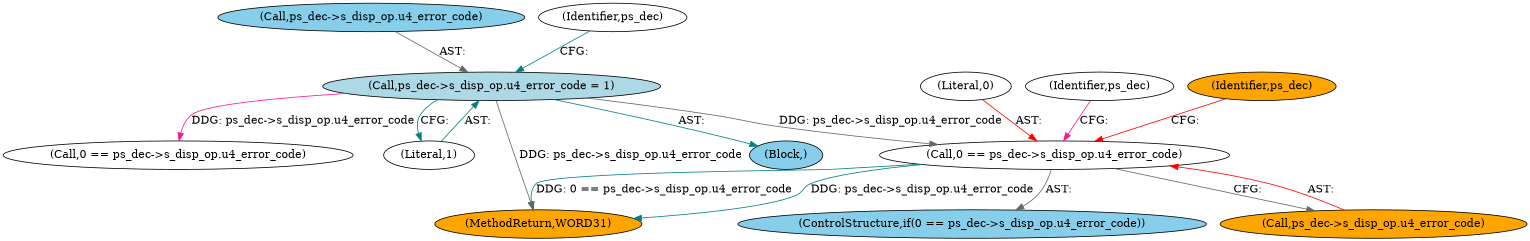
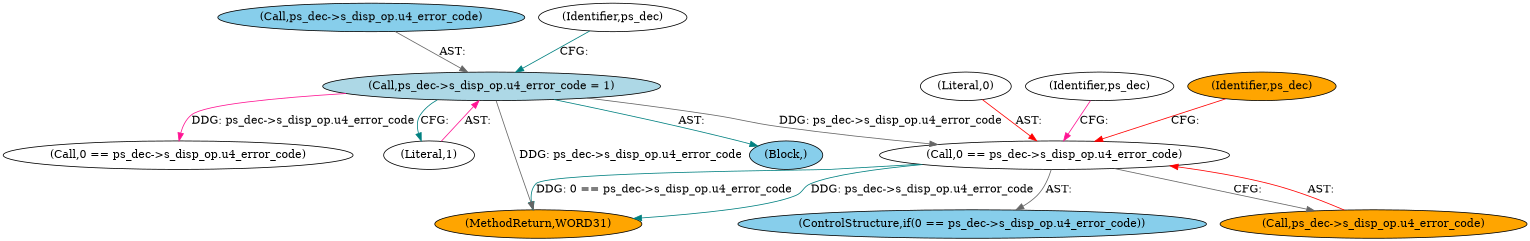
  digraph {
    node [fillcolor=white style=filled]
    edge [color=teal]
    n1 [label="(Call,0 == ps_dec->s_disp_op.u4_error_code)"]
    n2 [fillcolor=orange label="(MethodReturn,WORD31)"]
    n3 [fillcolor=skyblue label="(ControlStructure,if(0 == ps_dec->s_disp_op.u4_error_code))"]
    n4 [fillcolor=orange label="(Call,ps_dec->s_disp_op.u4_error_code)"]
    n5 [fillcolor=lightblue label="(Call,ps_dec->s_disp_op.u4_error_code = 1)"]
    n6 [fillcolor=skyblue label="(Block,)"]
    n7 [label="(Call,0 == ps_dec->s_disp_op.u4_error_code)"]
    n8 [label="(Literal,1)"]
    n9 [fillcolor=skyblue label="(Call,ps_dec->s_disp_op.u4_error_code)"]
    n10 [label="(Literal,0)"]
    n11 [label="(Identifier,ps_dec)"]
    n12 [fillcolor=orange label="(Identifier,ps_dec)"]
    n13 [label="(Identifier,ps_dec)"]
    n1 -> n2 [label="DDG: ps_dec->s_disp_op.u4_error_code"]
    n1 -> n2 [label="DDG: 0 == ps_dec->s_disp_op.u4_error_code"]
    n1 -> n3 [color=gray40 label="AST: "]
    n1 -> n4 [color=gray40 label="CFG: "]
    n4 -> n1 [color=red label="AST: "]
    n5 -> n1 [color=gray40 label="DDG: ps_dec->s_disp_op.u4_error_code"]
    n5 -> n2 [color=gray40 label="DDG: ps_dec->s_disp_op.u4_error_code"]
    n5 -> n6 [label="AST: "]
    n5 -> n7 [color=deeppink label="DDG: ps_dec->s_disp_op.u4_error_code"]
    n5 -> n8 [label="CFG: "]
-   n8 -> n5 [label="AST: "]
+   n8 -> n5 [color=deeppink label="AST: "]
    n9 -> n5 [color=gray40 label="AST: "]
    n10 -> n1 [color=red label="AST: "]
    n11 -> n1 [color=deeppink label="CFG: "]
    n12 -> n1 [color=red label="CFG: "]
    n13 -> n5 [label="CFG: "]
  }
